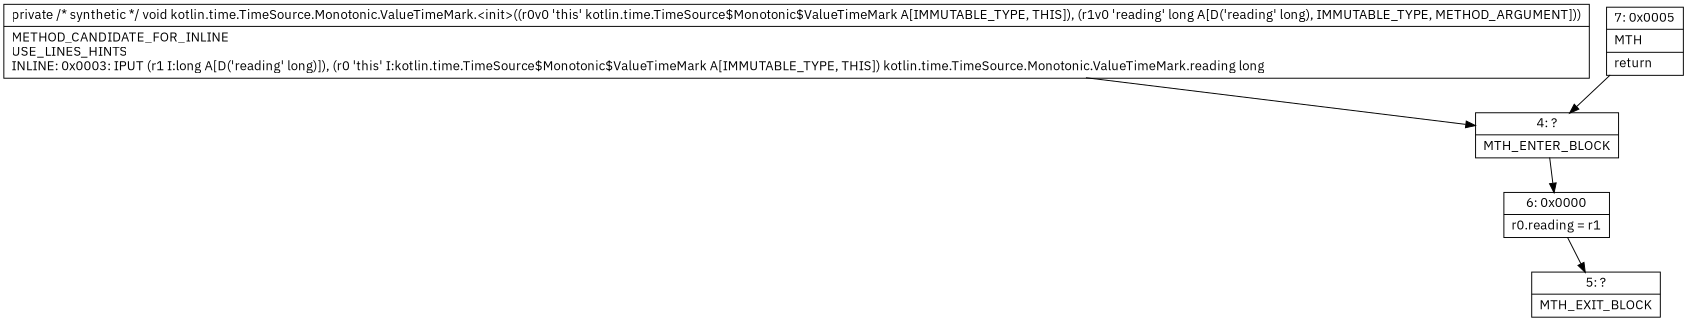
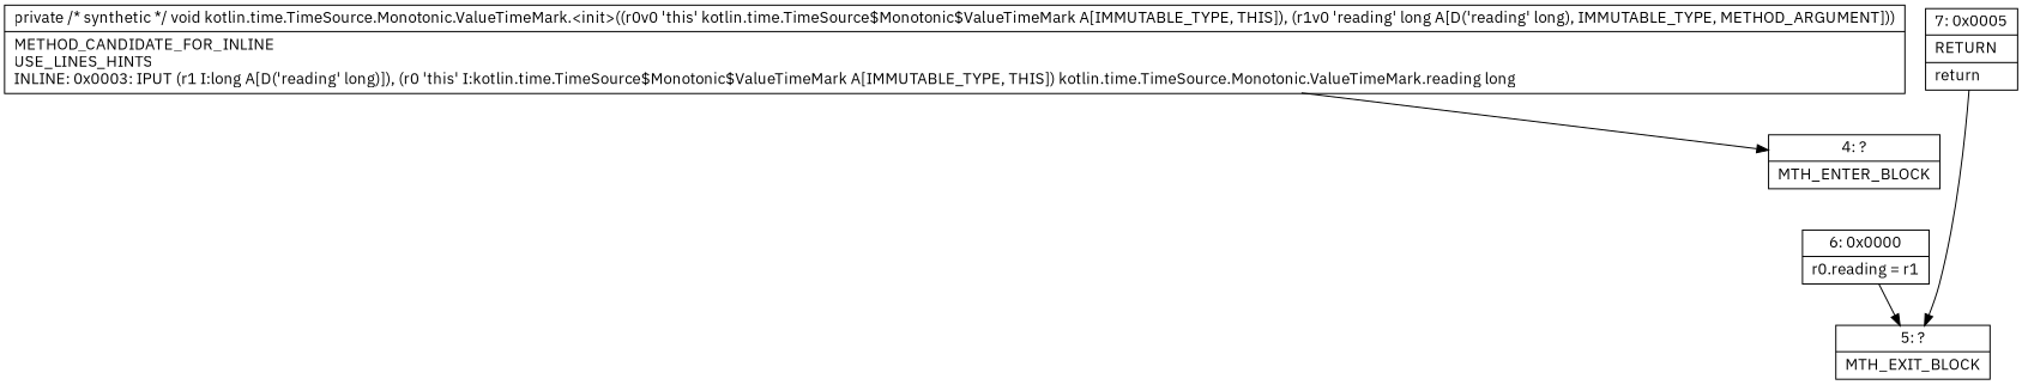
  digraph {
    fontname="IBM Plex Sans"
    node [fontname="IBM Plex Sans" shape=record]
    edge [fontname="IBM Plex Sans"]
    n1 [label="{4\:\ ?|MTH_ENTER_BLOCK\l}"]
    n2 [label="{6\:\ 0x0000|r0.reading = r1\l}"]
    n3 [label="{5\:\ ?|MTH_EXIT_BLOCK\l}"]
-   n4 [label="{7\:\ 0x0005|MTH\l|return\l}"]
+   n4 [label="{7\:\ 0x0005|RETURN\l|return\l}"]
    n5 [label="{private \/* synthetic *\/ void kotlin.time.TimeSource.Monotonic.ValueTimeMark.\<init\>((r0v0 'this' kotlin.time.TimeSource$Monotonic$ValueTimeMark A[IMMUTABLE_TYPE, THIS]), (r1v0 'reading' long A[D('reading' long), IMMUTABLE_TYPE, METHOD_ARGUMENT]))  | METHOD_CANDIDATE_FOR_INLINE\lUSE_LINES_HINTS\lINLINE: 0x0003: IPUT  (r1 I:long A[D('reading' long)]), (r0 'this' I:kotlin.time.TimeSource$Monotonic$ValueTimeMark A[IMMUTABLE_TYPE, THIS]) kotlin.time.TimeSource.Monotonic.ValueTimeMark.reading long\l}"]
-   n1 -> n2
    n2 -> n3
-   n4 -> n1
+   n4 -> n3
    n5 -> n1
  }
